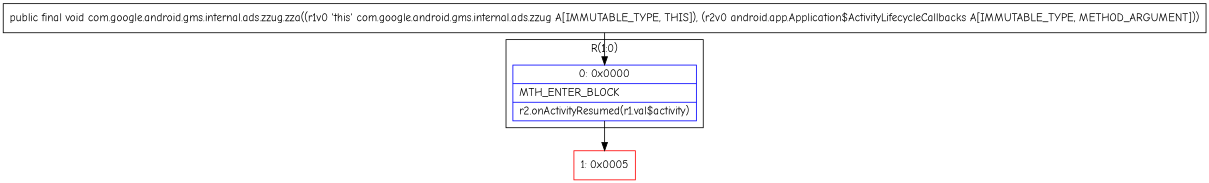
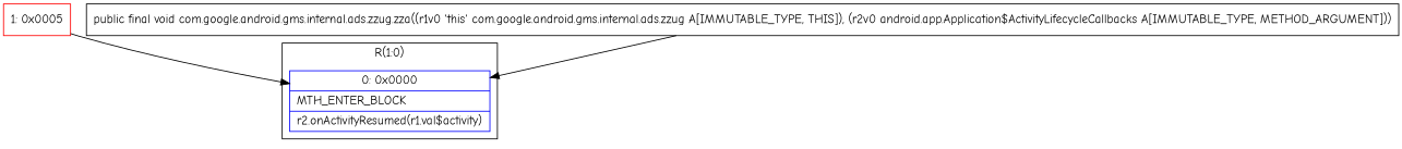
  digraph {
    fontname="Comic Neue"
    node [shape=record fontname="Comic Neue"]
    edge [fontname="Comic Neue"]
    n1 [color=blue label="{0\:\ 0x0000|MTH_ENTER_BLOCK\l|r2.onActivityResumed(r1.val$activity)\l}"]
    n2 [color=red label="{1\:\ 0x0005}"]
    n3 [label="{public final void com.google.android.gms.internal.ads.zzug.zza((r1v0 'this' com.google.android.gms.internal.ads.zzug A[IMMUTABLE_TYPE, THIS]), (r2v0 android.app.Application$ActivityLifecycleCallbacks A[IMMUTABLE_TYPE, METHOD_ARGUMENT])) }"]
    subgraph cluster_1 {
      label="R(1:0)"
      n1
    }
-   n1 -> n2
+   n2 -> n1
    n3 -> n1
  }
